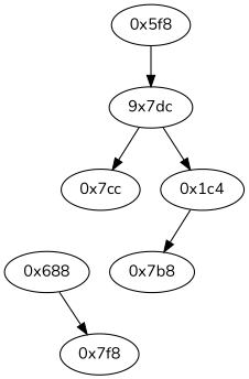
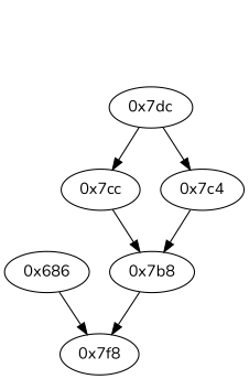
  strict digraph {
    "edge"="{}"
    file="/Users/mark/Documents/deobfus-2019-ccs/ALL-CFG/basic-algorithms/comparestrings/1528_recovered.dot"
    fontname=Nunito
    "graph"="{u'file': u'/Users/mark/Documents/deobfus-2019-ccs/ALL-CFG/basic-algorithms/comparestrings/1528_recovered.dot'}"
    "node"="{u'opcode': u''}"
    node [fontname=Nunito]
    edge [fontname=Nunito]
-   "0x688" [opcode="[u'ldr', u'ldr', u'rsb', u'mvn', u'mul', u'mvn', u'mov', u'eor', u'and', u'ldr', u'mov', u'ldr', u'cmp', u'mov', u'cmp', u'mov', u'mov', u'cmp', u'mov', u'mov', u'teq', u'mov', u'b']"]
+   "0x688" [opcode="[u'ldr', u'ldr', u'rsb', u'mvn', u'mul', u'mvn', u'mov', u'eor', u'and', u'ldr', u'mov', u'ldr', u'cmp', u'mov', u'cmp', u'mov', u'mov', u'cmp', u'mov', u'mov', u'teq', u'mov', u'b']" label="0x686"]
    "0x7f8" [opcode="[u'mov', u'sub', u'pop']"]
    "0x7cc" [opcode="[u'ldr']"]
    "0x7b8" [opcode="[u'mov', u'mov', u'b']"]
-   "0x7c4" [opcode="[u'ldr', u'b']" label="0x1c4"]
-   "0x7dc" [opcode="[u'ldm', u'bl', u'ldr', u'ldr', u'cmp', u'mov', u'b']" label="9x7dc"]
-   "0x5f8" [opcode="[u'push', u'add', u'sub', u'mov', u'ldr', u'cmp', u'ldr', u'ldr', u'mov', u'add', u'str', u'ldr', u'ldr', u'ldr', u'ldr', u'ldr', u'str', u'ldr', u'add', u'str', u'b']"]
+   "0x7c4" [opcode="[u'ldr', u'b']"]
+   "0x7dc" [opcode="[u'ldm', u'bl', u'ldr', u'ldr', u'cmp', u'mov', u'b']"]
    "0x688" -> "0x7f8"
+   "0x7cc" -> "0x7b8"
+   "0x7b8" -> "0x7f8"
    "0x7c4" -> "0x7b8"
    "0x7dc" -> "0x7cc"
    "0x7dc" -> "0x7c4"
-   "0x5f8" -> "0x7dc"
  }
